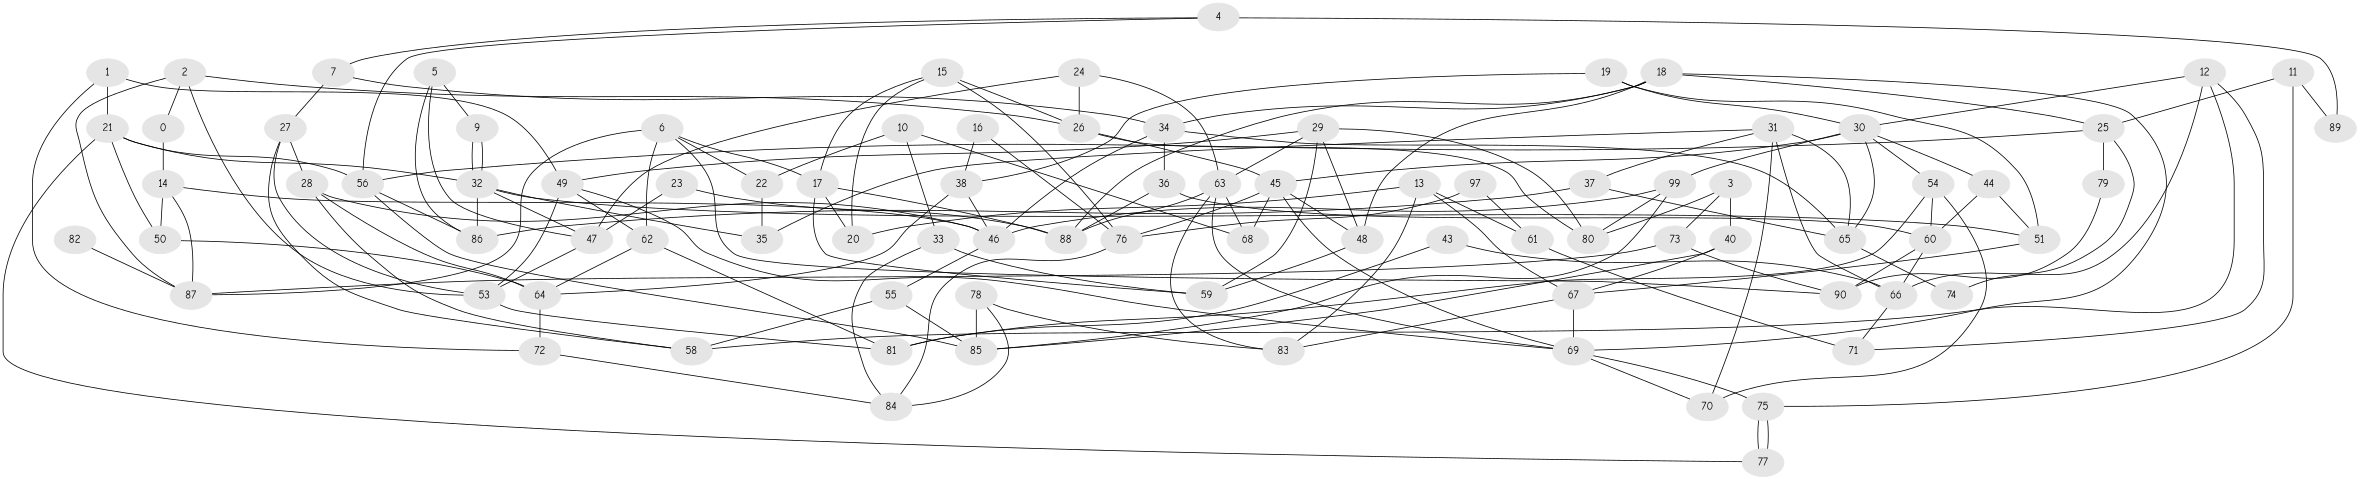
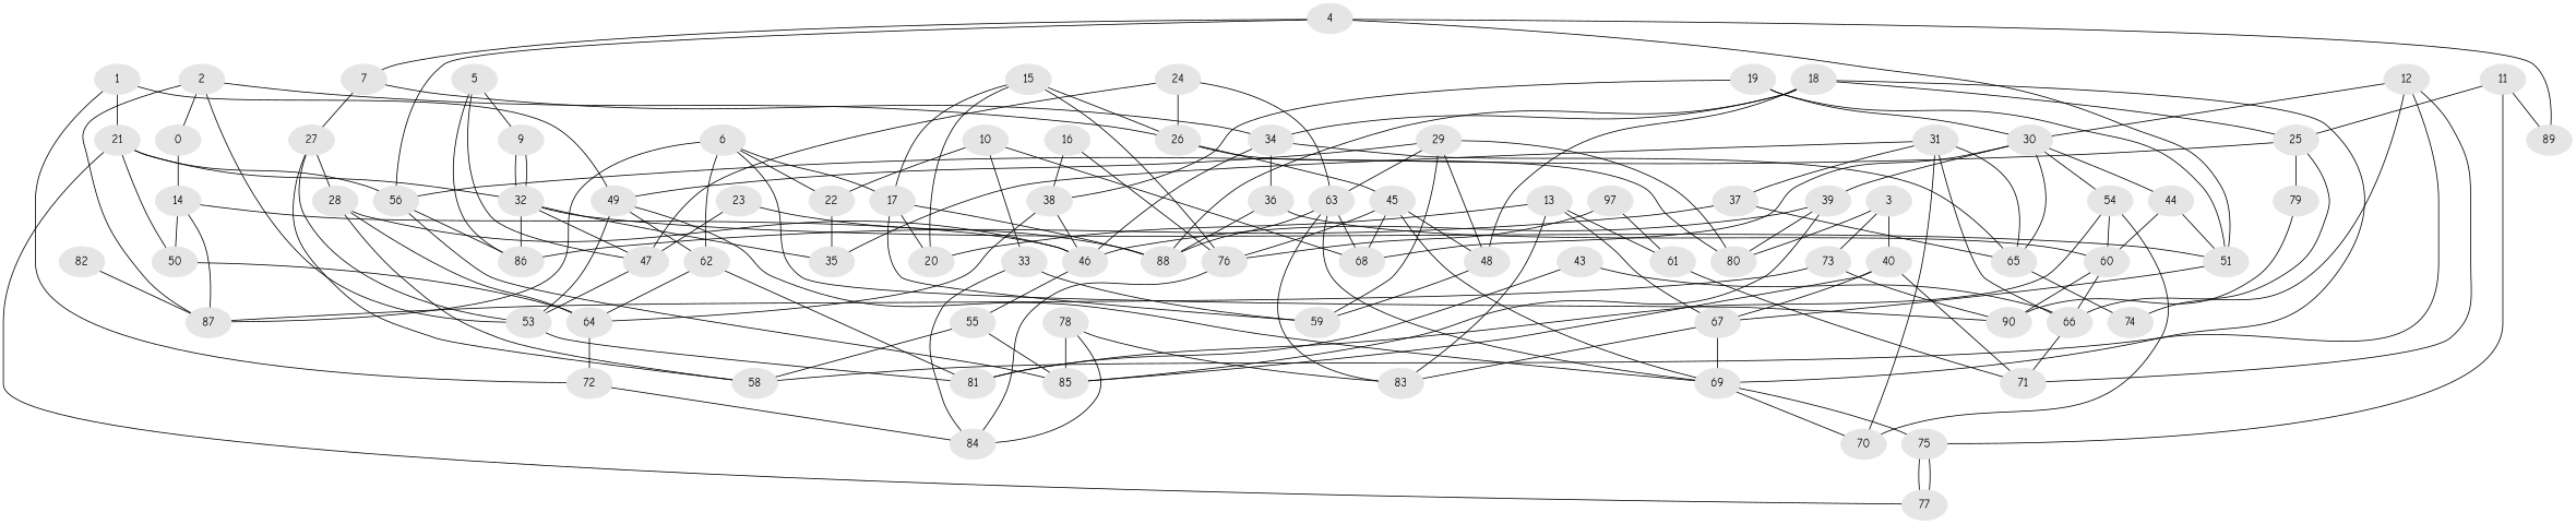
  graph {
    fontname="Comic Neue"
    node [color=gray90 fontname="Comic Neue" style=filled]
    edge [fontname="Comic Neue"]
    1
    21
    49
    72
    56
    32
    50
    77
    53
    62
    69
    84
    n13 [label=0]
    2
    26
    87
    14
    80
    45
    81
    3
    40
    73
    71
    67
    85
    90
    4
    7
    51
    89
    27
    34
    86
    5
    9
    47
    6
    17
    22
    20
    59
    88
    35
    64
    75
    70
    58
    28
    46
    65
    36
    10
    33
    68
    11
    25
    66
    79
    12
    30
    74
-   39 [label=99]
+   39
    44
    54
    13
    61
    83
    55
    15
    76
    16
    38
    18
    48
    19
    23
    24
    63
    29
    60
    31
    37
    82
    43
    n86 [label=97]
    78
    1 -- 21
    1 -- 49
    1 -- 72
    21 -- 56
    21 -- 32
    21 -- 50
    21 -- 77
    49 -- 53
    49 -- 62
    49 -- 69
    72 -- 84
    56 -- 85
    56 -- 86
    32 -- 51
    32 -- 86
    32 -- 47
    32 -- 35
    50 -- 64
    53 -- 81
    62 -- 81
    62 -- 64
    69 -- 75
    69 -- 70
    n13 -- 14
    2 -- 53
    2 -- n13
    2 -- 26
    2 -- 87
    26 -- 80
    26 -- 45
    14 -- 50
    14 -- 87
    14 -- 46
    45 -- 69
    45 -- 68
    45 -- 76
    45 -- 48
    3 -- 80
    3 -- 40
    3 -- 73
+   40 -- 71
    40 -- 67
    40 -- 85
    73 -- 87
    73 -- 90
    67 -- 69
    67 -- 83
    4 -- 56
    4 -- 7
+   4 -- 51
    4 -- 89
    7 -- 27
    7 -- 34
    51 -- 67
    27 -- 53
    27 -- 58
    27 -- 28
    34 -- 46
    34 -- 65
    34 -- 36
    5 -- 86
    5 -- 9
    5 -- 47
    9 -- 32
    9 -- 32
    47 -- 53
    6 -- 62
    6 -- 87
    6 -- 90
    6 -- 17
    6 -- 22
    17 -- 20
    17 -- 59
    17 -- 88
    22 -- 35
    64 -- 72
    75 -- 77
    75 -- 77
    28 -- 64
    28 -- 58
    28 -- 46
    46 -- 55
    65 -- 74
    36 -- 88
    36 -- 60
    10 -- 22
    10 -- 33
    10 -- 68
    33 -- 84
    33 -- 59
    11 -- 89
    11 -- 75
    11 -- 25
    25 -- 56
    25 -- 66
    25 -- 79
    66 -- 71
    79 -- 90
    12 -- 71
    12 -- 58
    12 -- 30
    12 -- 74
    30 -- 65
-   30 -- 45
+   30 -- 68
    30 -- 39
    30 -- 44
    30 -- 54
    39 -- 80
    39 -- 85
    39 -- 46
    44 -- 51
    44 -- 60
    54 -- 81
    54 -- 70
    54 -- 60
    13 -- 67
    13 -- 20
    13 -- 61
    13 -- 83
    61 -- 71
    55 -- 85
    55 -- 58
    15 -- 26
    15 -- 17
    15 -- 20
    15 -- 76
    76 -- 84
    16 -- 76
    16 -- 38
    38 -- 64
    38 -- 46
    18 -- 69
    18 -- 34
    18 -- 88
    18 -- 25
    18 -- 48
    48 -- 59
    19 -- 51
    19 -- 30
    19 -- 38
    23 -- 47
    23 -- 88
    24 -- 26
    24 -- 47
    24 -- 63
    63 -- 69
    63 -- 88
    63 -- 68
    63 -- 83
    29 -- 49
    29 -- 80
    29 -- 59
    29 -- 48
    29 -- 63
    60 -- 90
    60 -- 66
    31 -- 35
    31 -- 70
    31 -- 65
    31 -- 66
    31 -- 37
    37 -- 86
    37 -- 65
    82 -- 87
    43 -- 81
    43 -- 66
    n86 -- 61
    n86 -- 76
    78 -- 84
    78 -- 85
    78 -- 83
  }
